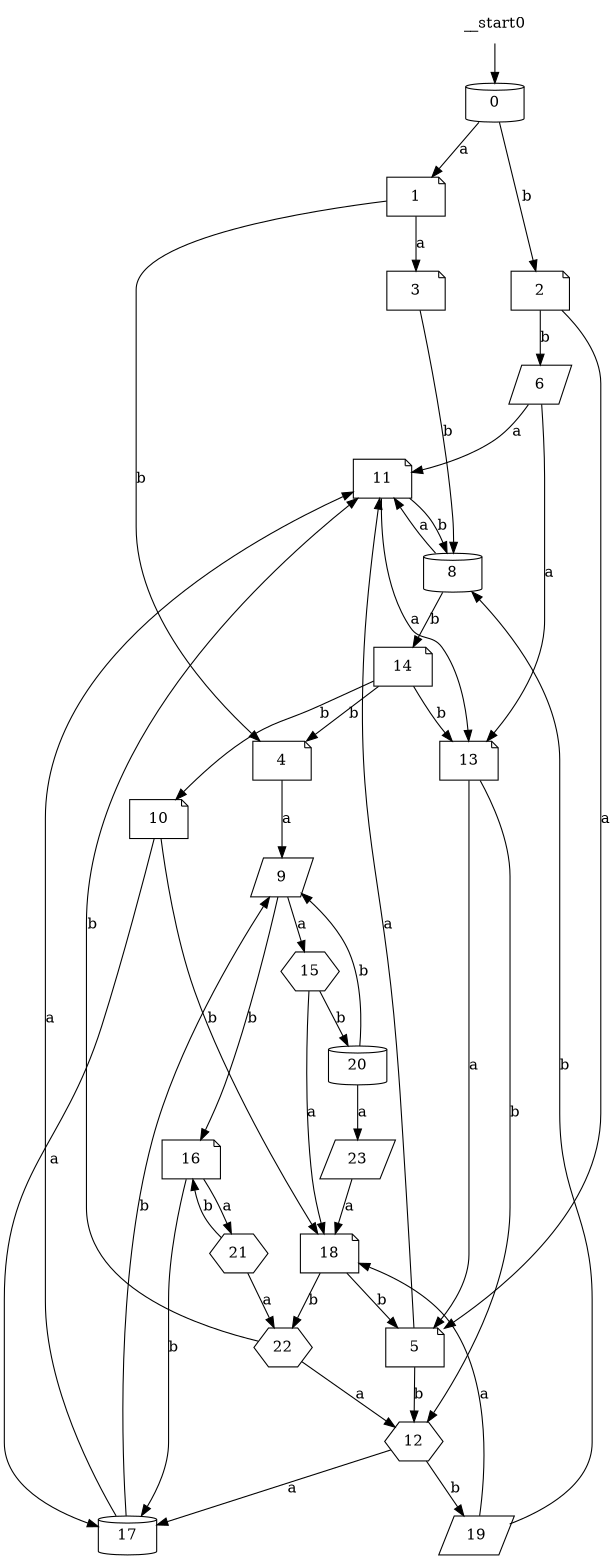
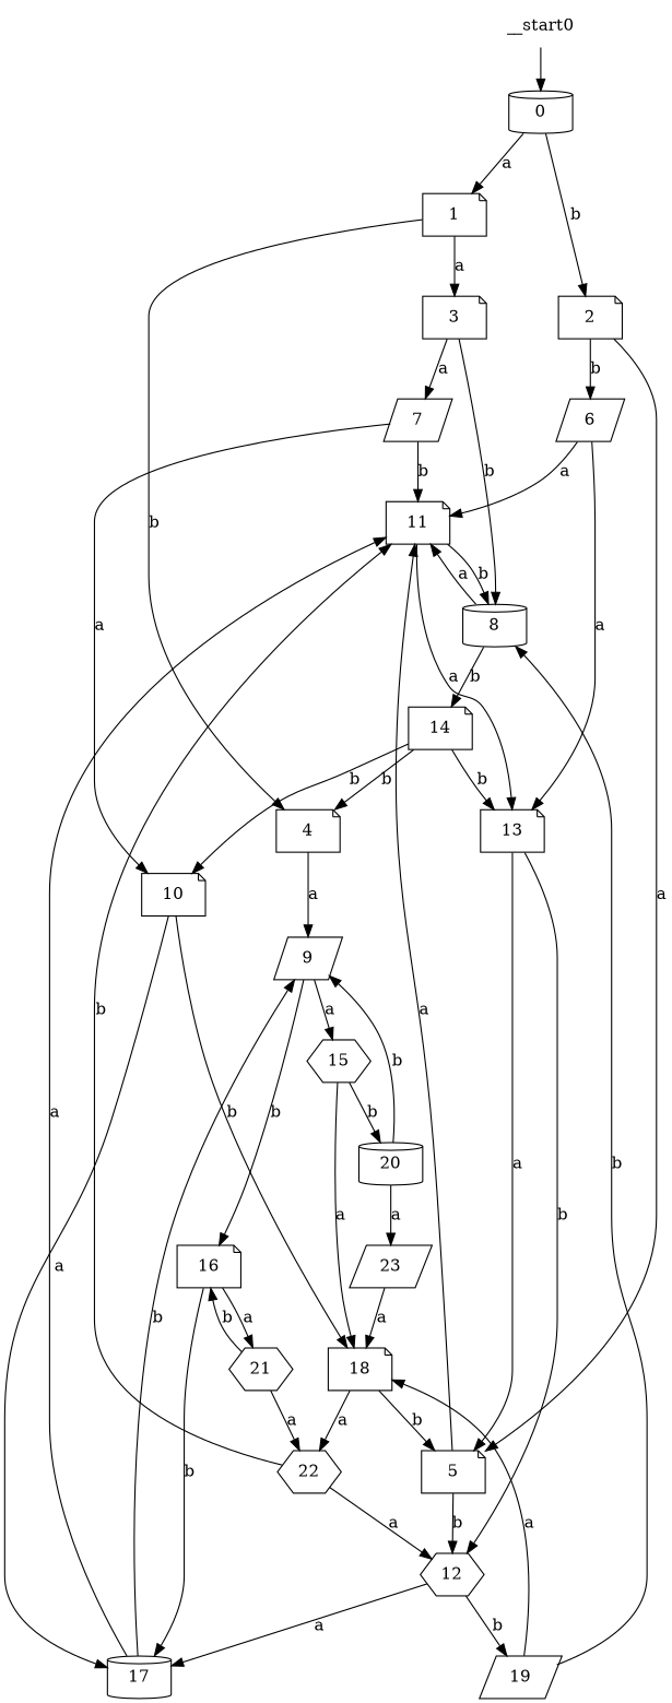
  digraph {
    node [shape=note]
    __start0 [shape=none]
    0 [shape=cylinder]
    1
    2
    3
    4
    5
    6 [shape=parallelogram]
+   7 [shape=parallelogram]
    8 [shape=cylinder]
    9 [shape=parallelogram]
    11
    12 [shape=hexagon]
    13
    10
    14
    15 [shape=hexagon]
    16
    17 [shape=cylinder]
    18
    19 [shape=parallelogram]
    20 [shape=cylinder]
    21 [shape=hexagon]
    22 [shape=hexagon]
    23 [shape=parallelogram]
    __start0 -> 0
    0 -> 1 [label=a]
    0 -> 2 [label=b]
    1 -> 3 [label=a]
    1 -> 4 [label=b]
    2 -> 5 [label=a]
    2 -> 6 [label=b]
+   3 -> 7 [label=a]
    3 -> 8 [label=b]
    4 -> 9 [label=a]
    5 -> 11 [label=a]
    5 -> 12 [label=b]
    6 -> 11 [label=a]
    6 -> 13 [label=a]
+   7 -> 11 [label=b]
+   7 -> 10 [label=a]
    8 -> 11 [label=a]
    8 -> 14 [label=b]
    9 -> 15 [label=a]
    9 -> 16 [label=b]
    11 -> 8 [label=b]
    11 -> 13 [label=a]
    12 -> 17 [label=a]
    12 -> 19 [label=b]
    13 -> 5 [label=a]
    13 -> 12 [label=b]
    10 -> 17 [label=a]
    10 -> 18 [label=b]
    14 -> 4 [label=b]
    14 -> 13 [label=b]
    14 -> 10 [label=b]
    15 -> 18 [label=a]
    15 -> 20 [label=b]
    16 -> 17 [label=b]
    16 -> 21 [label=a]
    17 -> 9 [label=b]
    17 -> 11 [label=a]
    18 -> 5 [label=b]
-   18 -> 22 [label=b]
+   18 -> 22 [label=a]
    19 -> 8 [label=b]
    19 -> 18 [label=a]
    20 -> 9 [label=b]
    20 -> 23 [label=a]
    21 -> 16 [label=b]
    21 -> 22 [label=a]
    22 -> 11 [label=b]
    22 -> 12 [label=a]
    23 -> 18 [label=a]
  }
